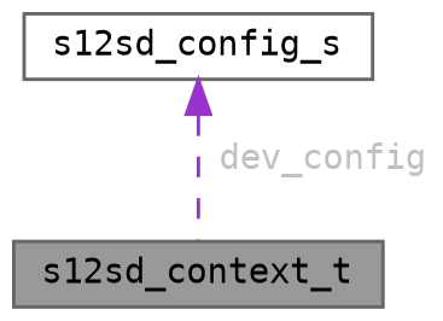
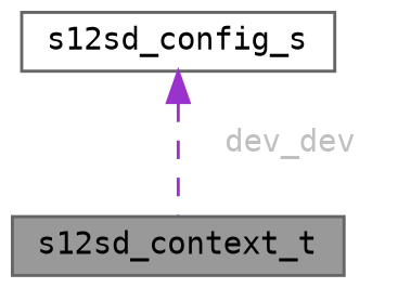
  digraph {
    fontname="DejaVu Sans Mono"
    node [color=gray40 fontname="DejaVu Sans Mono" fontsize=10 shape=box style=filled]
    n1 [fillcolor=grey60 fontcolor=black height=0.2 label=s12sd_context_t width=0.4]
    n2 [fillcolor=white height=0.2 label=s12sd_config_s width=0.4]
-   n2 -> n1 [color=darkorchid3 dir=back fontcolor=grey fontname="DejaVu Sans Mono" fontsize=10 label=" dev_config" labelfontname=Helvetica labelfontsize=10 style=dashed]
+   n2 -> n1 [color=darkorchid3 dir=back fontcolor=grey fontname="DejaVu Sans Mono" fontsize=10 label=" dev_dev" labelfontname=Helvetica labelfontsize=10 style=dashed]
  }
